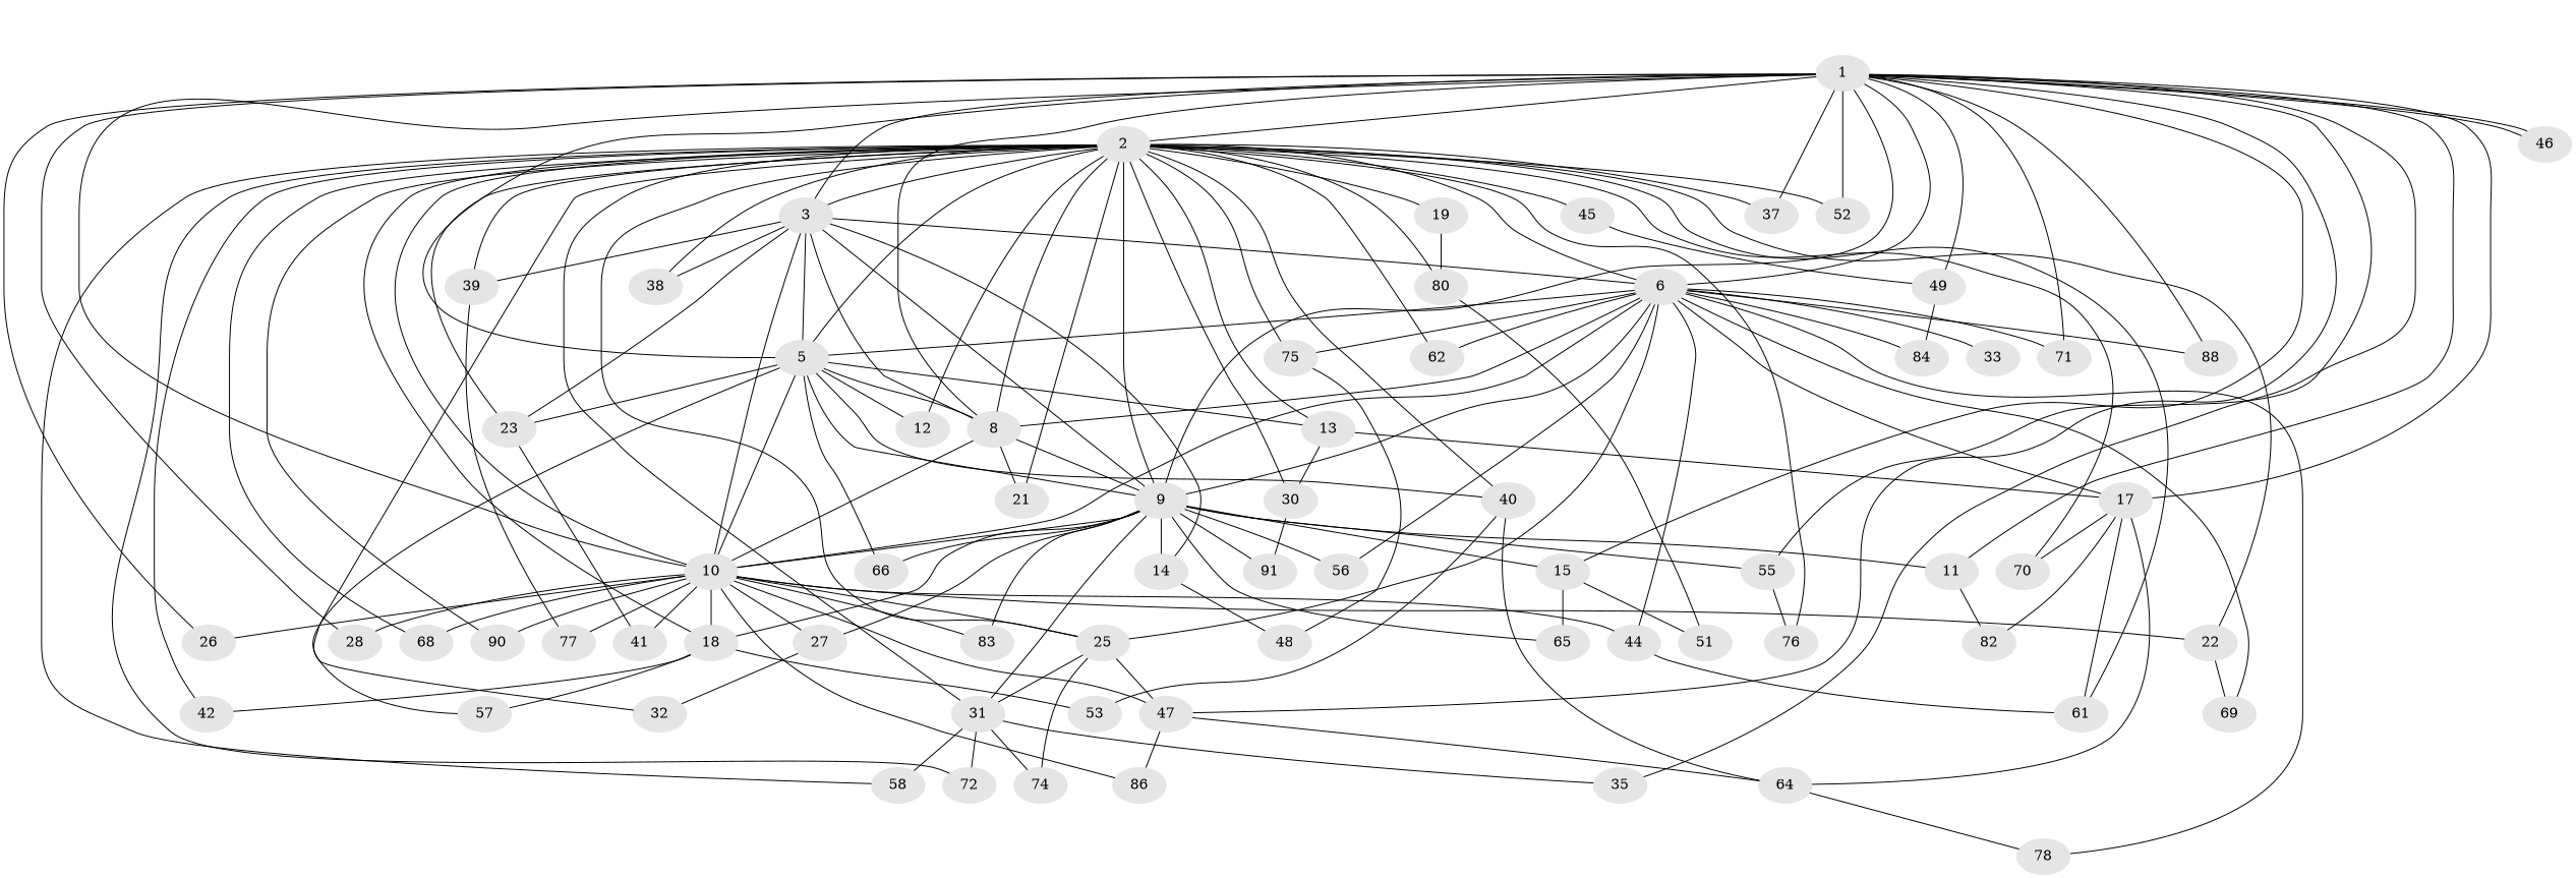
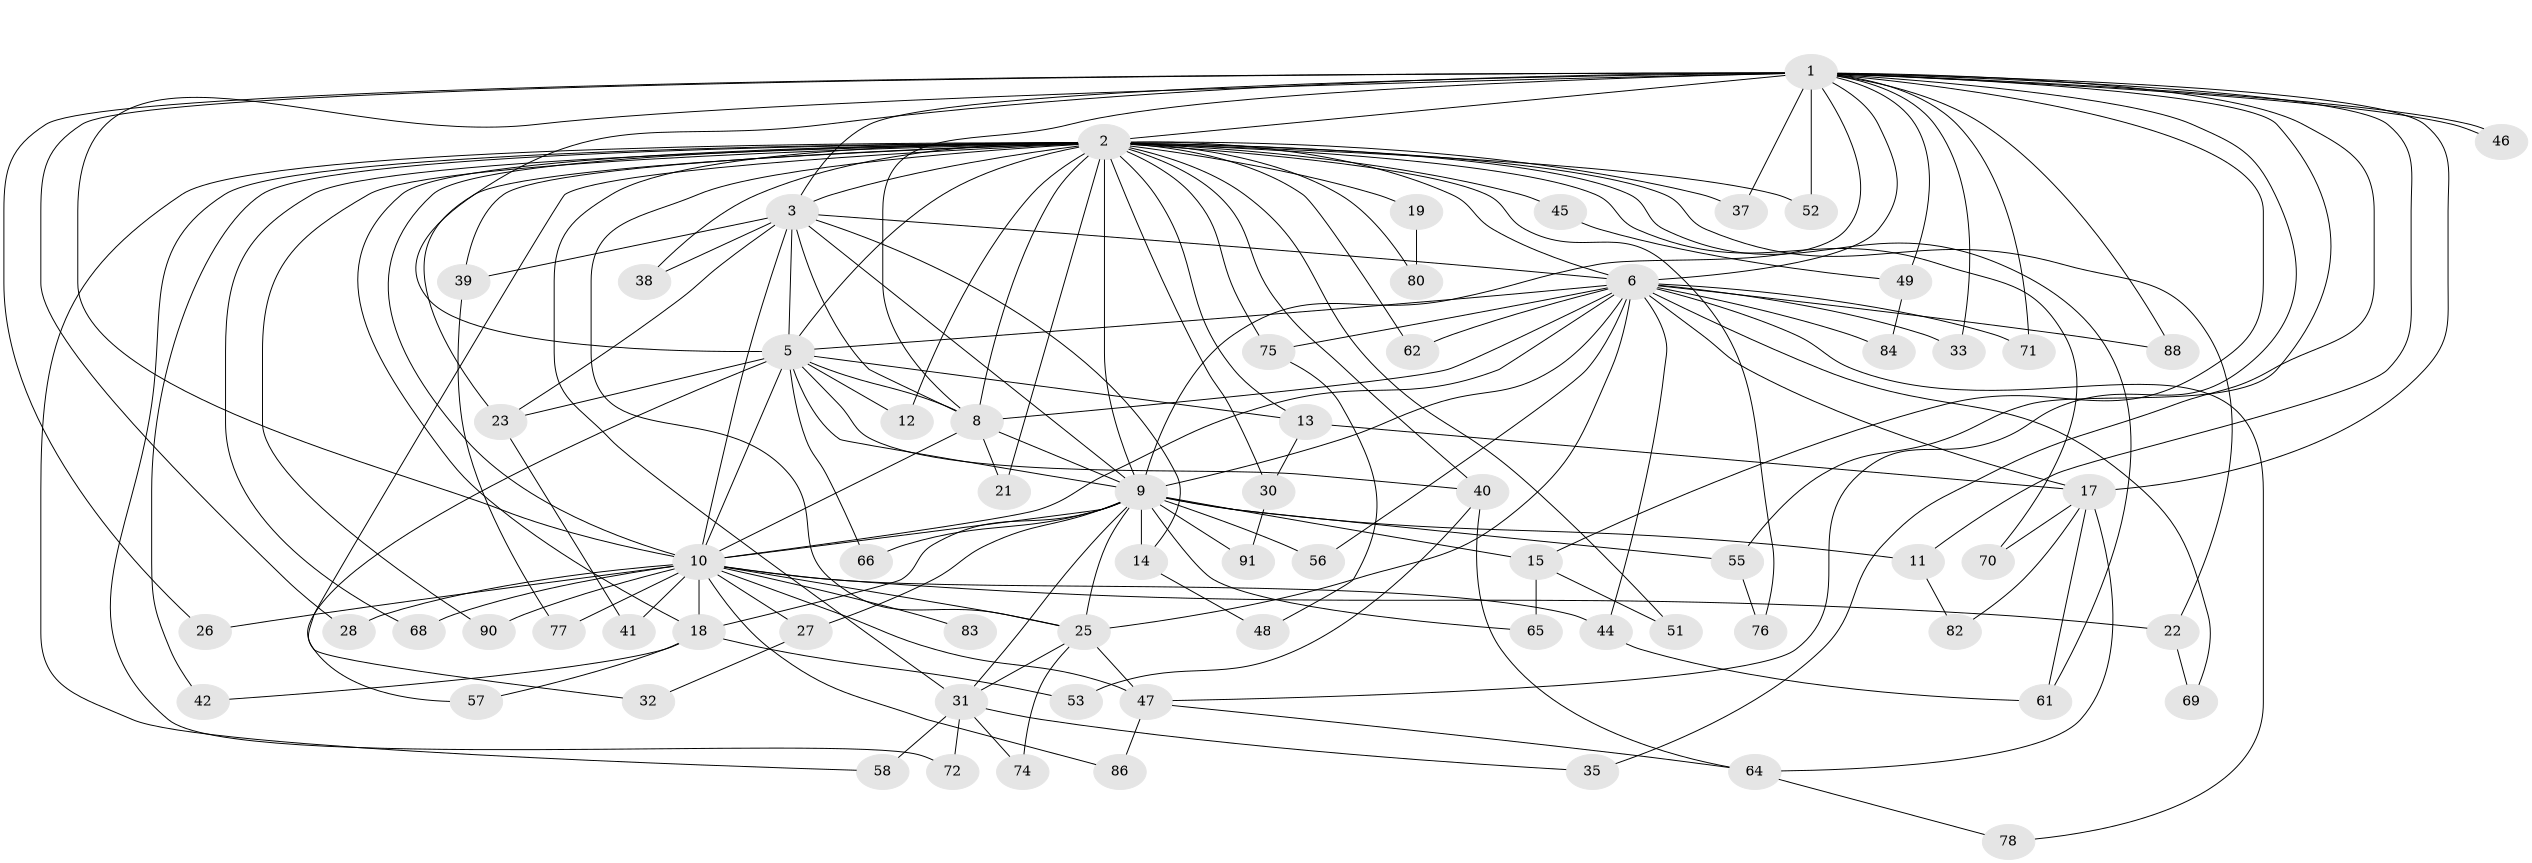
  graph {
    node [color=gray90 style=filled]
    1 [super="+5"]
    2 [super="+4"]
    3 [super="+89"]
    6 [super="+50"]
    n5 [label=5 super="+29"]
    8 [super="+16"]
    9 [super="+24"]
    10 [super="+60"]
    11
    15
    17 [super="+43"]
    26
    28
    33
    35
    37
    46
    47 [super="+85"]
    49 [super="+73"]
    52
    55
    71
    88
    12
    13 [super="+79"]
    18 [super="+36"]
    19
    21
    22
    23 [super="+54"]
    25 [super="+67"]
    30
    31 [super="+34"]
    32
    38 [super="+59"]
    39
    40
    42
    45
    51
    58 [super="+63"]
    61 [super="+81"]
    62
    68
    70
    72
    75
    76
    80
    90
    14 [super="+20"]
    44
    56
    69
    78
    84
    57
    66
    27
    65
    83
    91
    41
    77
    86
    82
    64 [super="+87"]
    53
    74
    48
    1 -- 2 [weight=4]
    1 -- 3 [weight=3]
    1 -- 6 [weight=2]
    1 -- n5 [weight=2]
    1 -- 8 [weight=2]
    1 -- 9 [weight=2]
    1 -- 10 [weight=3]
    1 -- 11
    1 -- 15
    1 -- 17
    1 -- 26
    1 -- 28
+   1 -- 33
    1 -- 35
    1 -- 37
    1 -- 46
    1 -- 46
    1 -- 47
    1 -- 49 [weight=2]
    1 -- 52
    1 -- 55
    1 -- 71
    1 -- 88
    2 -- 3 [weight=2]
    2 -- 6 [weight=2]
    2 -- n5 [weight=2]
    2 -- 8 [weight=2]
    2 -- 9 [weight=3]
    2 -- 10 [weight=2]
    2 -- 37
    2 -- 52
    2 -- 12
    2 -- 13 [weight=2]
    2 -- 18
    2 -- 19
    2 -- 21
    2 -- 22
    2 -- 23 [weight=2]
    2 -- 25
    2 -- 30
    2 -- 31
    2 -- 32
    2 -- 38 [weight=2]
    2 -- 39
    2 -- 40
    2 -- 42
    2 -- 45 [weight=2]
-   80 -- 51
+   2 -- 51
    2 -- 58
    2 -- 61
    2 -- 62
    2 -- 68
    2 -- 70
    2 -- 72
    2 -- 75
    2 -- 76
    2 -- 80
    2 -- 90
    3 -- 6
    3 -- n5
    3 -- 8
    3 -- 9
    3 -- 10
    3 -- 23
    3 -- 38
    3 -- 39
    3 -- 14
    6 -- n5
    6 -- 8
    6 -- 9
    6 -- 10 [weight=2]
    6 -- 17
    6 -- 33
    6 -- 71
    6 -- 88
    6 -- 25
    6 -- 62
    6 -- 75
    6 -- 44
    6 -- 56
    6 -- 69
    6 -- 78
    6 -- 84
    n5 -- 8
    n5 -- 9
    n5 -- 10
    n5 -- 12
    n5 -- 13
    n5 -- 23
    n5 -- 40
    n5 -- 57
    n5 -- 66
    8 -- 9
    8 -- 10
    8 -- 21
    9 -- 10
    9 -- 11
    9 -- 15
    9 -- 55
    9 -- 18
    9 -- 31
    9 -- 14 [weight=2]
    9 -- 56
    9 -- 66
    9 -- 27
    9 -- 65
-   9 -- 83
+   9 -- 25
    9 -- 91
    10 -- 26
    10 -- 28
    10 -- 47
    10 -- 18
    10 -- 22
    10 -- 25
    10 -- 68
    10 -- 90
    10 -- 44
    10 -- 27
    10 -- 83
    10 -- 41
    10 -- 77
    10 -- 86
    11 -- 82
    15 -- 51
    15 -- 65
    17 -- 61
    17 -- 70
    17 -- 82
    17 -- 64
    47 -- 86
    47 -- 64
    49 -- 84
    55 -- 76
    13 -- 17
    13 -- 30
    18 -- 42
    18 -- 57
    18 -- 53
    19 -- 80
    22 -- 69
    23 -- 41
    25 -- 47
    25 -- 31
    25 -- 74
    30 -- 91
    31 -- 35
    31 -- 58 [weight=2]
    31 -- 72
    31 -- 74
    39 -- 77
    40 -- 64
    40 -- 53
    45 -- 49
    75 -- 48
    14 -- 48
    44 -- 61
    27 -- 32
    64 -- 78
  }
